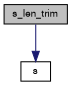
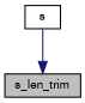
  digraph {
    rankdir=TB
    node [color=black fontname=FreeSans fontsize=10 shape=record]
    n1 [fillcolor=grey75 fontcolor=black height=0.2 label=s_len_trim style=filled width=0.4]
    n2 [height=0.2 label=s width=0.4]
-   n1 -> n2 [color=midnightblue fontname=FreeSans fontsize=10 labelfontname=FreeSans labelfontsize=10 style=solid]
+   n2 -> n1 [color=midnightblue fontname=FreeSans fontsize=10 labelfontname=FreeSans labelfontsize=10 style=solid]
  }
